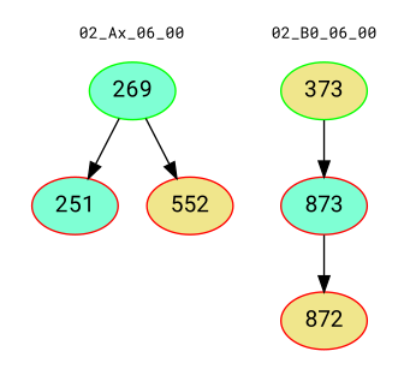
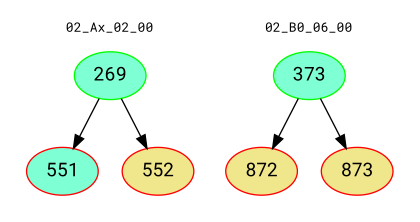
  digraph {
    fontname="Roboto Mono"
    node [color=red fillcolor=aquamarine fontname="Roboto Mono" style=filled]
    edge [color=black fontname="Roboto Mono"]
    n1 [color=green label=269]
-   n2 [label=251]
+   n2 [label=551]
    n3 [fillcolor=khaki label=552]
-   n4 [color=green fillcolor=khaki label=373]
+   n4 [color=green label=373]
    n5 [fillcolor=khaki label=872]
-   n6 [label=873]
+   n6 [fillcolor=khaki label=873]
    subgraph cluster_1 {
      color=white
      fontsize=10
-     label="02_Ax_06_00"
+     label="02_Ax_02_00"
      n1
      n2
      n3
    }
    subgraph cluster_2 {
      color=white
      fontsize=10
      label="02_B0_06_00"
      n4
      n5
      n6
    }
    n1 -> n2
    n1 -> n3
-   n6 -> n5
+   n4 -> n5
    n4 -> n6
  }
